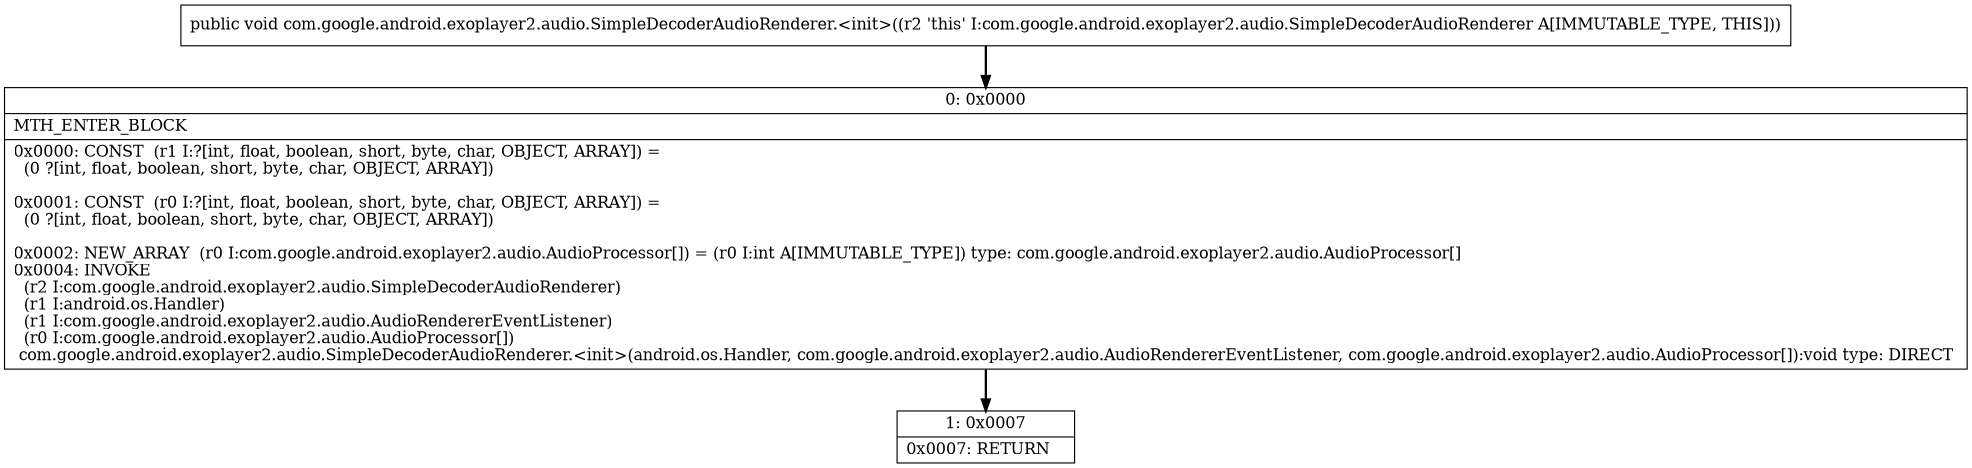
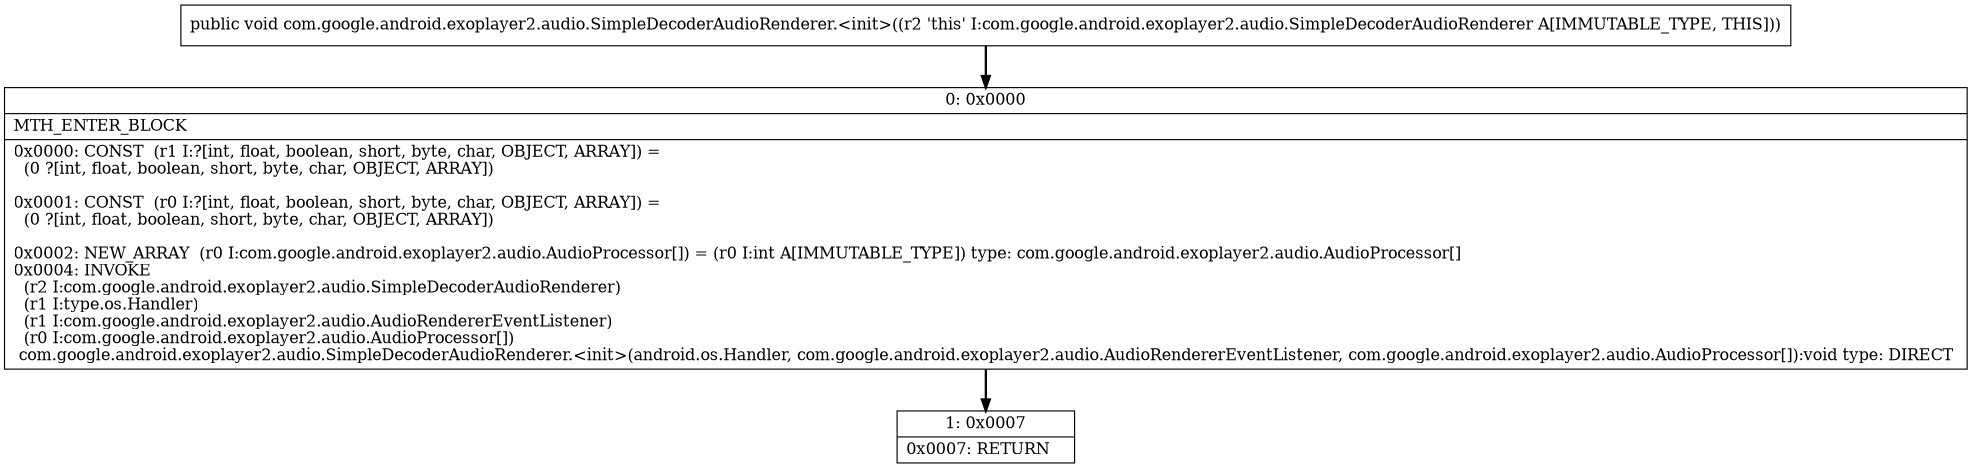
  digraph {
    node [shape=record]
    edge [style=bold]
-   n1 [label="{0\:\ 0x0000|MTH_ENTER_BLOCK\l|0x0000: CONST  (r1 I:?[int, float, boolean, short, byte, char, OBJECT, ARRAY]) = \l  (0 ?[int, float, boolean, short, byte, char, OBJECT, ARRAY])\l \l0x0001: CONST  (r0 I:?[int, float, boolean, short, byte, char, OBJECT, ARRAY]) = \l  (0 ?[int, float, boolean, short, byte, char, OBJECT, ARRAY])\l \l0x0002: NEW_ARRAY  (r0 I:com.google.android.exoplayer2.audio.AudioProcessor[]) = (r0 I:int A[IMMUTABLE_TYPE]) type: com.google.android.exoplayer2.audio.AudioProcessor[] \l0x0004: INVOKE  \l  (r2 I:com.google.android.exoplayer2.audio.SimpleDecoderAudioRenderer)\l  (r1 I:android.os.Handler)\l  (r1 I:com.google.android.exoplayer2.audio.AudioRendererEventListener)\l  (r0 I:com.google.android.exoplayer2.audio.AudioProcessor[])\l com.google.android.exoplayer2.audio.SimpleDecoderAudioRenderer.\<init\>(android.os.Handler, com.google.android.exoplayer2.audio.AudioRendererEventListener, com.google.android.exoplayer2.audio.AudioProcessor[]):void type: DIRECT \l}"]
+   n1 [label="{0\:\ 0x0000|MTH_ENTER_BLOCK\l|0x0000: CONST  (r1 I:?[int, float, boolean, short, byte, char, OBJECT, ARRAY]) = \l  (0 ?[int, float, boolean, short, byte, char, OBJECT, ARRAY])\l \l0x0001: CONST  (r0 I:?[int, float, boolean, short, byte, char, OBJECT, ARRAY]) = \l  (0 ?[int, float, boolean, short, byte, char, OBJECT, ARRAY])\l \l0x0002: NEW_ARRAY  (r0 I:com.google.android.exoplayer2.audio.AudioProcessor[]) = (r0 I:int A[IMMUTABLE_TYPE]) type: com.google.android.exoplayer2.audio.AudioProcessor[] \l0x0004: INVOKE  \l  (r2 I:com.google.android.exoplayer2.audio.SimpleDecoderAudioRenderer)\l  (r1 I:type.os.Handler)\l  (r1 I:com.google.android.exoplayer2.audio.AudioRendererEventListener)\l  (r0 I:com.google.android.exoplayer2.audio.AudioProcessor[])\l com.google.android.exoplayer2.audio.SimpleDecoderAudioRenderer.\<init\>(android.os.Handler, com.google.android.exoplayer2.audio.AudioRendererEventListener, com.google.android.exoplayer2.audio.AudioProcessor[]):void type: DIRECT \l}"]
    n2 [label="{1\:\ 0x0007|0x0007: RETURN   \l}"]
    n3 [label="{public void com.google.android.exoplayer2.audio.SimpleDecoderAudioRenderer.\<init\>((r2 'this' I:com.google.android.exoplayer2.audio.SimpleDecoderAudioRenderer A[IMMUTABLE_TYPE, THIS])) }"]
    n1 -> n2
    n3 -> n1
  }
